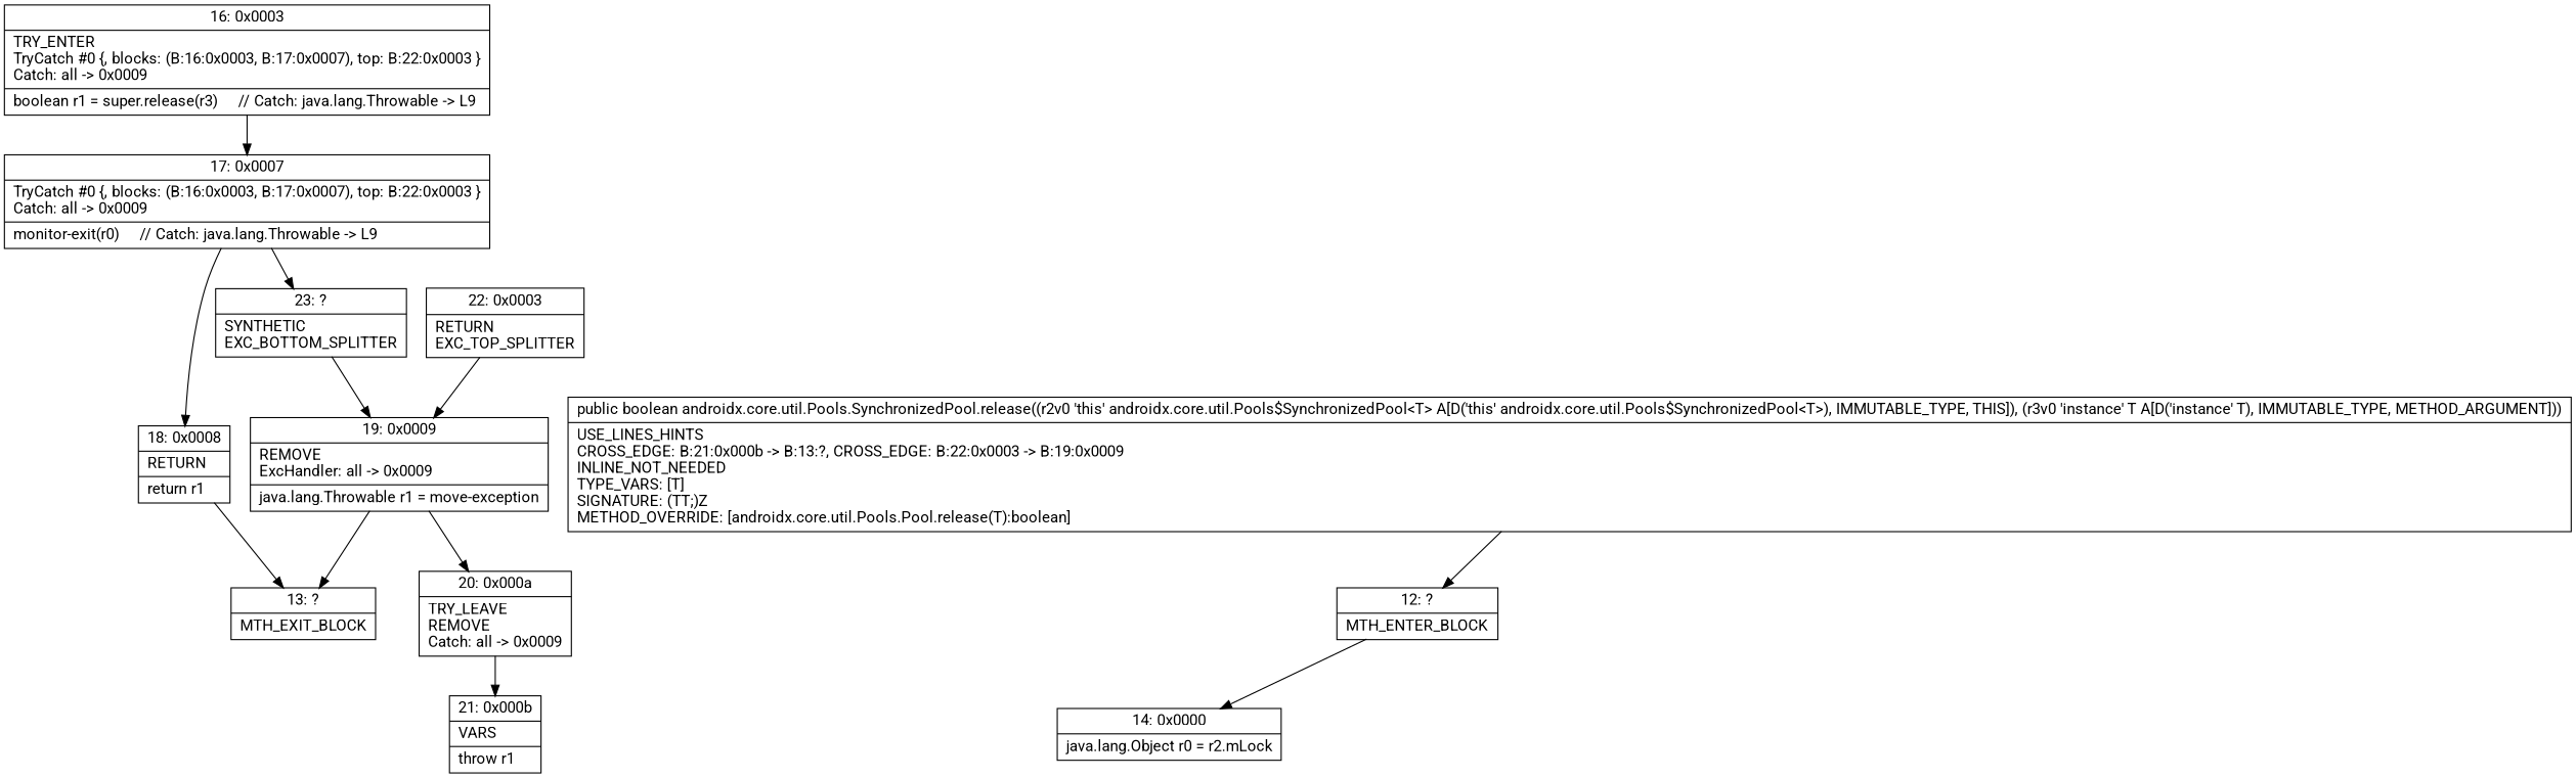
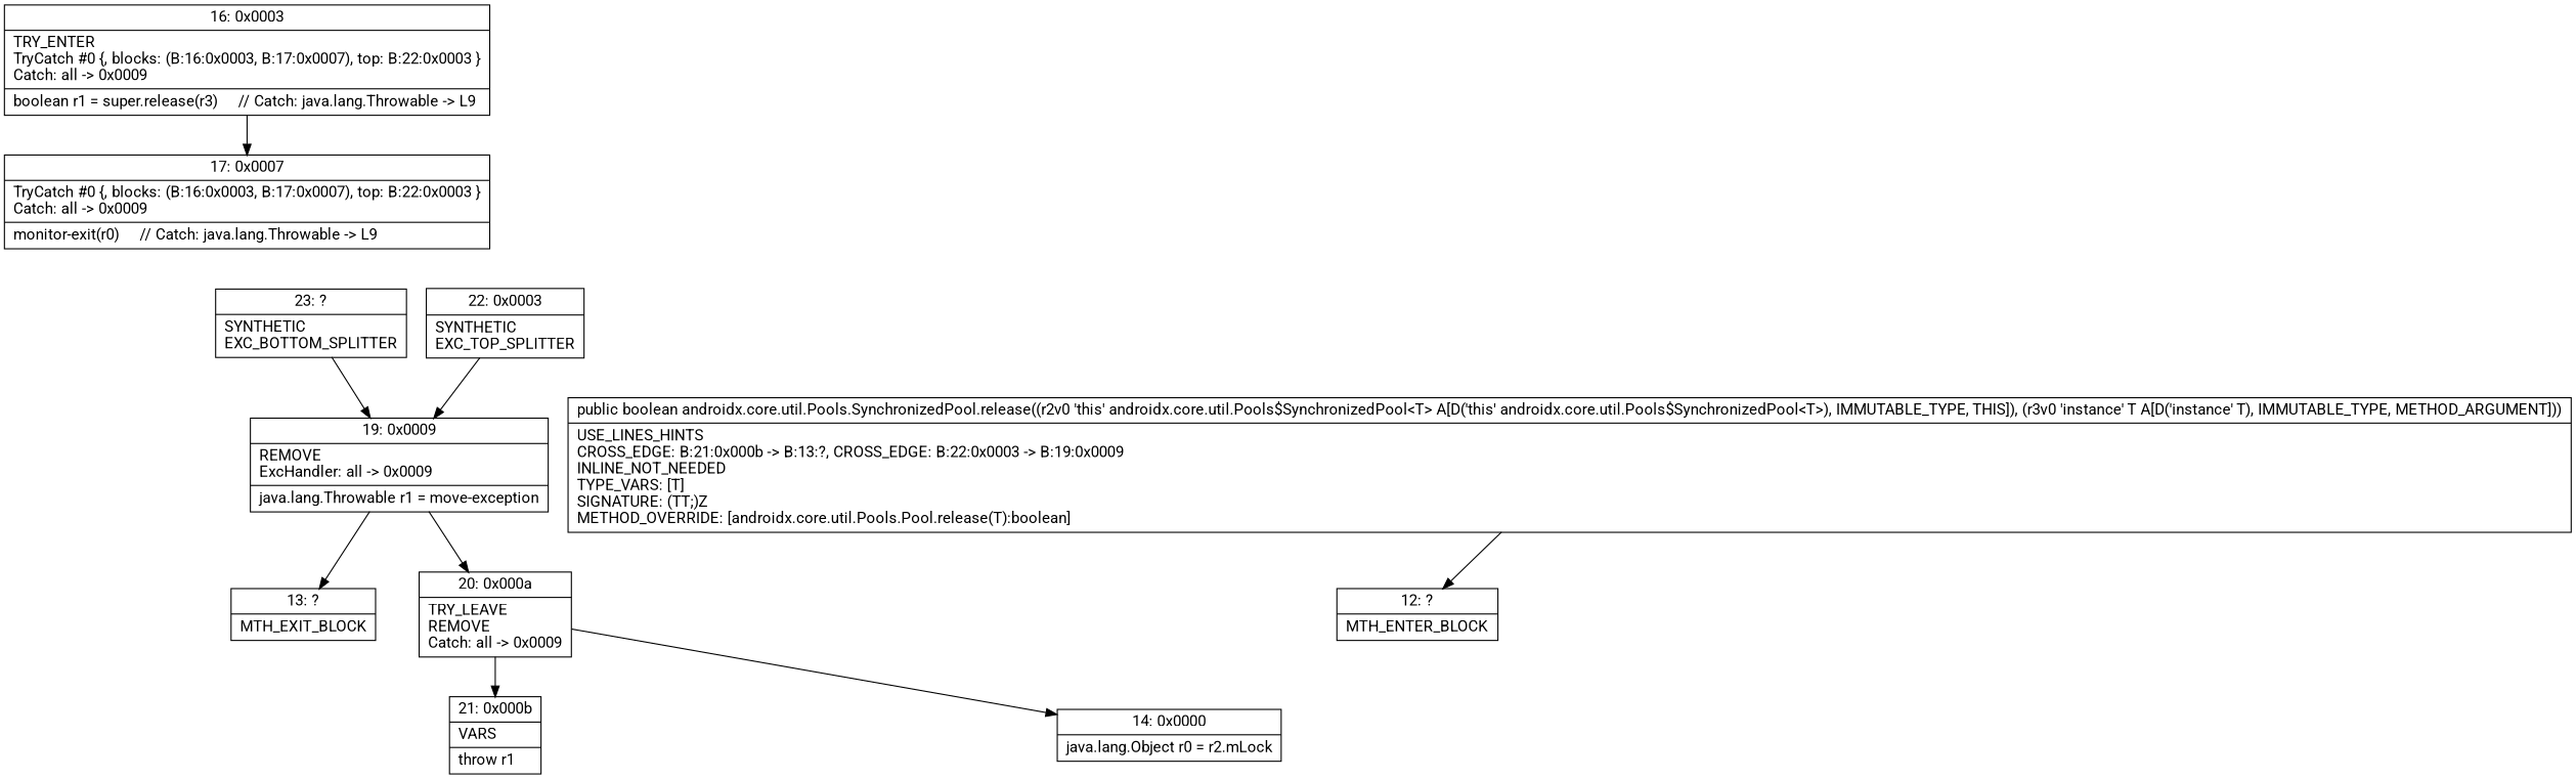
  digraph {
    fontname=Roboto
    node [fontname=Roboto shape=record]
    edge [fontname=Roboto]
    n1 [label="{12\:\ ?|MTH_ENTER_BLOCK\l}"]
    n2 [label="{14\:\ 0x0000|java.lang.Object r0 = r2.mLock\l}"]
-   n3 [label="{22\:\ 0x0003|RETURN\lEXC_TOP_SPLITTER\l}"]
+   n3 [label="{22\:\ 0x0003|SYNTHETIC\lEXC_TOP_SPLITTER\l}"]
    n4 [label="{19\:\ 0x0009|REMOVE\lExcHandler: all \-\> 0x0009\l|java.lang.Throwable r1 = move\-exception\l}"]
    n5 [label="{16\:\ 0x0003|TRY_ENTER\lTryCatch #0 \{, blocks: (B:16:0x0003, B:17:0x0007), top: B:22:0x0003 \}\lCatch: all \-\> 0x0009\l|boolean r1 = super.release(r3)     \/\/ Catch: java.lang.Throwable \-\> L9\l}"]
    n6 [label="{17\:\ 0x0007|TryCatch #0 \{, blocks: (B:16:0x0003, B:17:0x0007), top: B:22:0x0003 \}\lCatch: all \-\> 0x0009\l|monitor\-exit(r0)     \/\/ Catch: java.lang.Throwable \-\> L9\l}"]
    n7 [label="{13\:\ ?|MTH_EXIT_BLOCK\l}"]
    n8 [label="{20\:\ 0x000a|TRY_LEAVE\lREMOVE\lCatch: all \-\> 0x0009\l}"]
-   n9 [label="{18\:\ 0x0008|RETURN\l|return r1\l}"]
    n10 [label="{23\:\ ?|SYNTHETIC\lEXC_BOTTOM_SPLITTER\l}"]
    n11 [label="{21\:\ 0x000b|VARS\l|throw r1\l}"]
    n12 [label="{public boolean androidx.core.util.Pools.SynchronizedPool.release((r2v0 'this' androidx.core.util.Pools$SynchronizedPool\<T\> A[D('this' androidx.core.util.Pools$SynchronizedPool\<T\>), IMMUTABLE_TYPE, THIS]), (r3v0 'instance' T A[D('instance' T), IMMUTABLE_TYPE, METHOD_ARGUMENT]))  | USE_LINES_HINTS\lCROSS_EDGE: B:21:0x000b \-\> B:13:?, CROSS_EDGE: B:22:0x0003 \-\> B:19:0x0009\lINLINE_NOT_NEEDED\lTYPE_VARS: [T]\lSIGNATURE: (TT;)Z\lMETHOD_OVERRIDE: [androidx.core.util.Pools.Pool.release(T):boolean]\l}"]
-   n1 -> n2
+   n8 -> n2
    n3 -> n4
    n4 -> n7
    n4 -> n8
    n5 -> n6
-   n6 -> n9
-   n6 -> n10
    n8 -> n11
-   n9 -> n7
    n10 -> n4
    n12 -> n1
  }
